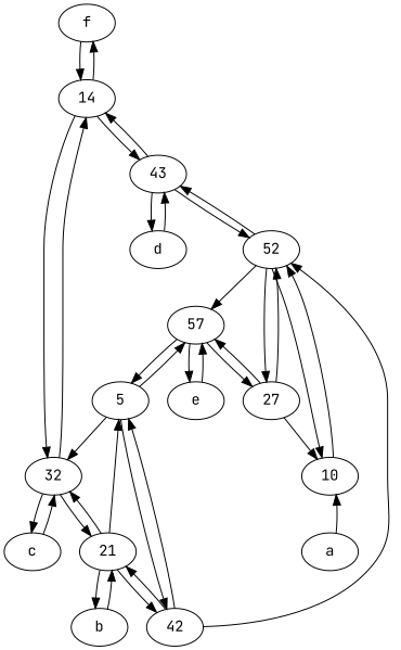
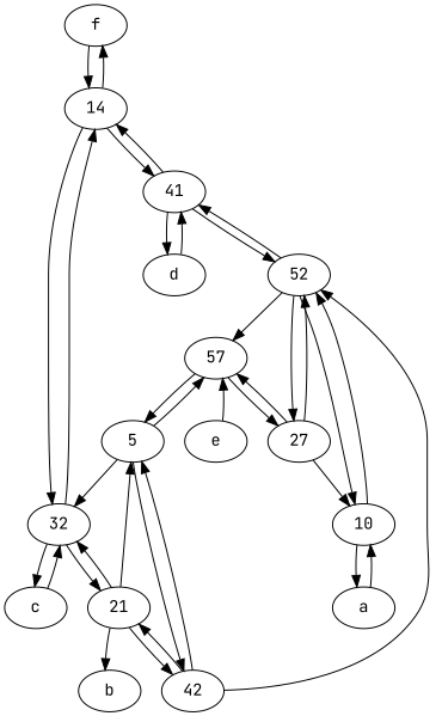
  digraph {
    fontname="JetBrains Mono"
    node [fontname="JetBrains Mono"]
    edge [fontname="JetBrains Mono"]
    f
    14
    32
-   43
+   43 [label=41]
    c
    21
    52
    d
    27
    10
    57
    a
    5
    e
    b
    42
    f -> 14
    14 -> f
    14 -> 32
    14 -> 43
    32 -> 14
    32 -> c
    32 -> 21
    43 -> 14
    43 -> 52
    43 -> d
    c -> 32
    21 -> 32
    21 -> 5
    21 -> b
    21 -> 42
    52 -> 43
    52 -> 27
    52 -> 10
    52 -> 57
    d -> 43
    27 -> 52
    27 -> 10
    27 -> 57
    10 -> 52
+   10 -> a
    57 -> 27
    57 -> 5
-   57 -> e
    a -> 10
    5 -> 32
    5 -> 57
    5 -> 42
    e -> 57
-   b -> 21
    42 -> 21
    42 -> 52
    42 -> 5
  }
